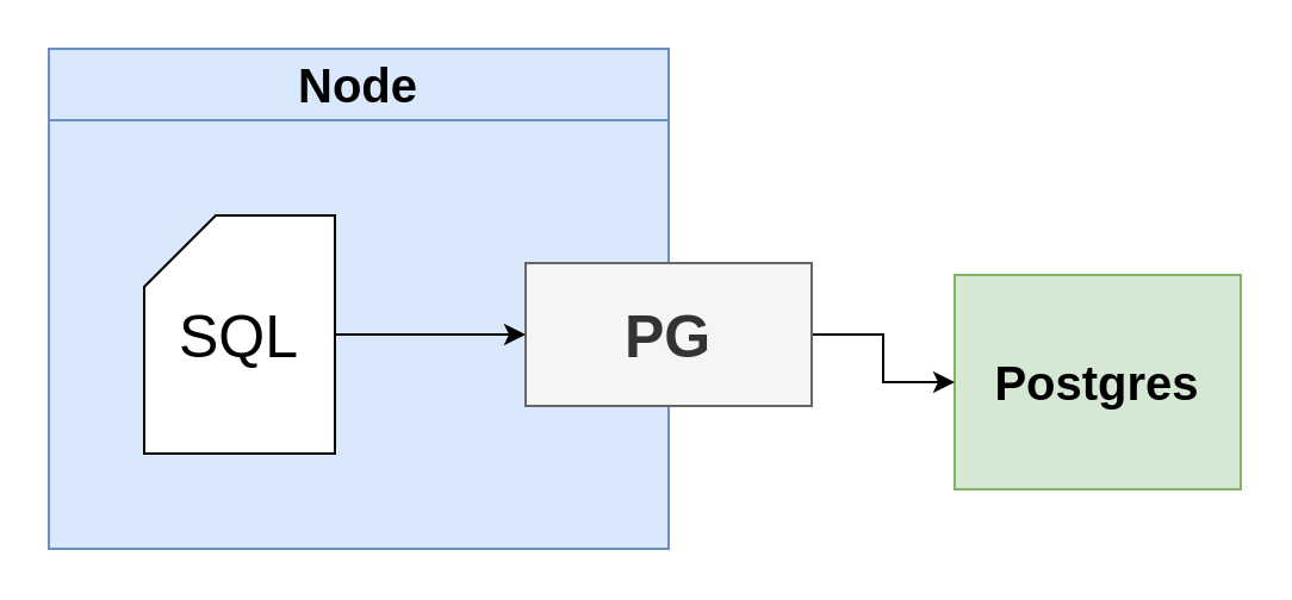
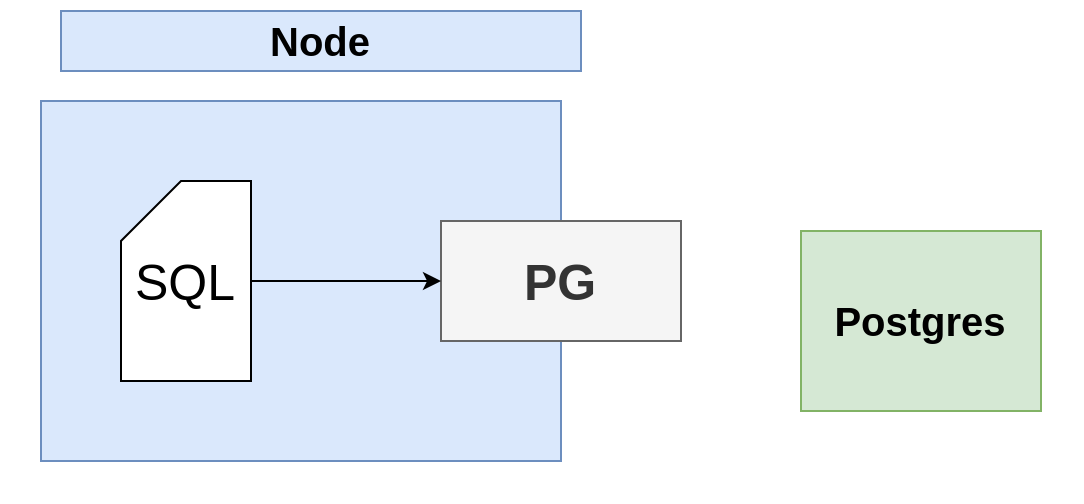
  <mxCell id="0" />
  <mxCell id="1" parent="0" />
  <mxCell id="2" value="Postgres" style="rounded=0;whiteSpace=wrap;html=1;fillColor=#d5e8d4;strokeColor=#82b366;fontStyle=1;fontSize=20;" parent="1" vertex="1"><mxGeometry x="400" y="115" width="120" height="90" as="geometry" /></mxCell>
- <mxCell id="3" value="Node" style="rounded=0;whiteSpace=wrap;html=1;fillColor=#dae8fc;strokeColor=#6c8ebf;fontStyle=1;fontSize=20;" parent="1" vertex="1"><mxGeometry x="20" y="20" width="260" height="30" as="geometry" /></mxCell>
+ <mxCell id="3" value="Node" style="rounded=0;whiteSpace=wrap;html=1;fillColor=#dae8fc;strokeColor=#6c8ebf;fontStyle=1;fontSize=20;" parent="1" vertex="1"><mxGeometry x="30" y="5" width="260" height="30" as="geometry" /></mxCell>
  <mxCell id="4" value="" style="rounded=0;whiteSpace=wrap;html=1;fillColor=#dae8fc;strokeColor=#6c8ebf;fontStyle=1;fontSize=20;" parent="1" vertex="1"><mxGeometry x="20" y="50" width="260" height="180" as="geometry" /></mxCell>
- <mxCell id="5" style="edgeStyle=orthogonalEdgeStyle;rounded=0;orthogonalLoop=1;jettySize=auto;html=1;exitX=1;exitY=0.5;exitDx=0;exitDy=0;fontSize=20;" parent="1" source="6" target="2" edge="1"><mxGeometry relative="1" as="geometry" /></mxCell>
  <mxCell id="6" value="PG" style="rounded=0;whiteSpace=wrap;html=1;fontSize=25;fillColor=#f5f5f5;strokeColor=#666666;fontColor=#333333;fontStyle=1" parent="1" vertex="1"><mxGeometry x="220" y="110" width="120" height="60" as="geometry" /></mxCell>
  <mxCell id="7" style="edgeStyle=orthogonalEdgeStyle;rounded=0;orthogonalLoop=1;jettySize=auto;html=1;exitX=1;exitY=0.5;exitDx=0;exitDy=0;exitPerimeter=0;fontSize=25;" parent="1" source="8" target="6" edge="1"><mxGeometry relative="1" as="geometry" /></mxCell>
- <mxCell id="8" value="SQL" style="shape=card;whiteSpace=wrap;html=1;fontSize=25;" parent="1" vertex="1"><mxGeometry x="60" y="90" width="80" height="100" as="geometry" /></mxCell>
+ <mxCell id="8" value="SQL" style="shape=card;whiteSpace=wrap;html=1;fontSize=25;" parent="1" vertex="1"><mxGeometry x="60" y="90" width="65" height="100" as="geometry" /></mxCell>
